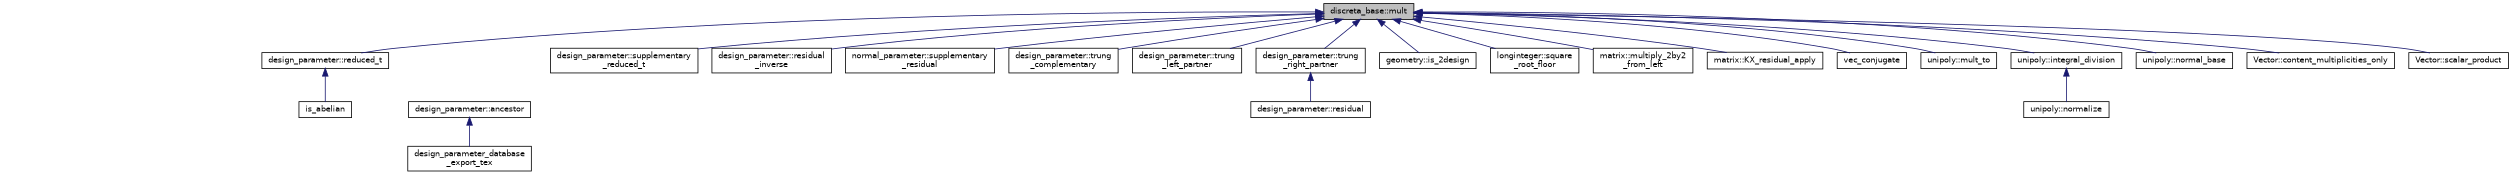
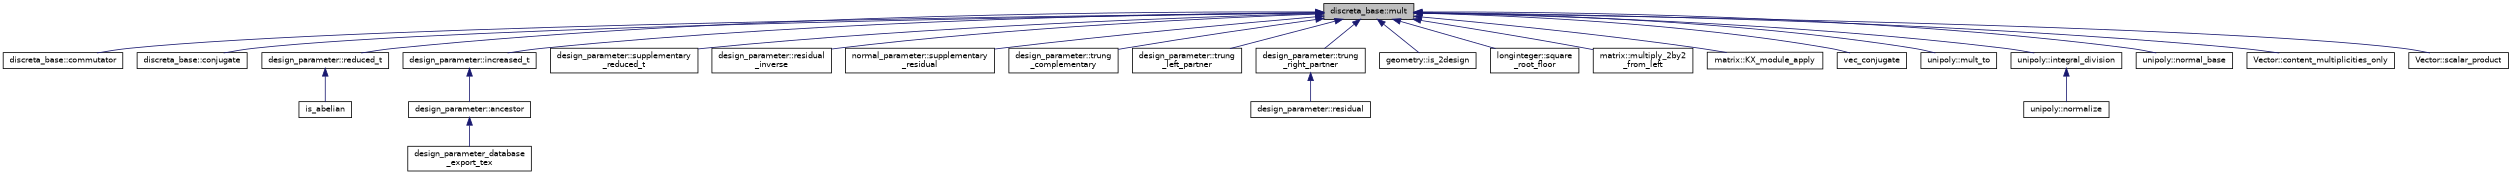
  digraph {
    rankdir=TB
    node [color=black fillcolor=white fontname=Helvetica fontsize=10 shape=record style=filled]
    edge [color=midnightblue dir=back fontname=Helvetica fontsize=10 labelfontname=Helvetica labelfontsize=10 style=solid]
    n1 [fillcolor=grey75 fontcolor=black height=0.2 label="discreta_base::mult" width=0.4]
+   n2 [height=0.2 label="discreta_base::commutator" width=0.4]
+   n3 [height=0.2 label="discreta_base::conjugate" width=0.4]
    n4 [height=0.2 label="design_parameter::reduced_t" width=0.4]
+   n5 [height=0.2 label="design_parameter::increased_t" width=0.4]
    n6 [height=0.2 label="design_parameter::supplementary\l_reduced_t" width=0.4]
    n7 [height=0.2 label="design_parameter::residual\l_inverse" width=0.4]
    n8 [height=0.2 label="normal_parameter::supplementary\l_residual" width=0.4]
    n9 [height=0.2 label="design_parameter::trung\l_complementary" width=0.4]
    n10 [height=0.2 label="design_parameter::trung\l_left_partner" width=0.4]
    n11 [height=0.2 label="design_parameter::trung\l_right_partner" width=0.4]
    n12 [height=0.2 label="geometry::is_2design" width=0.4]
    n13 [height=0.2 label="longinteger::square\l_root_floor" width=0.4]
    n14 [height=0.2 label="matrix::multiply_2by2\l_from_left" width=0.4]
-   n15 [height=0.2 label="matrix::KX_residual_apply" width=0.4]
+   n15 [height=0.2 label="matrix::KX_module_apply" width=0.4]
    n16 [height=0.2 label=vec_conjugate width=0.4]
    n17 [height=0.2 label="unipoly::mult_to" width=0.4]
    n18 [height=0.2 label="unipoly::integral_division" width=0.4]
    n19 [height=0.2 label="unipoly::normal_base" width=0.4]
    n20 [height=0.2 label="Vector::content_multiplicities_only" width=0.4]
    n21 [height=0.2 label="Vector::scalar_product" width=0.4]
    n22 [height=0.2 label=is_abelian width=0.4]
    n23 [height=0.2 label="design_parameter::ancestor" width=0.4]
    n24 [height=0.2 label="design_parameter::residual" width=0.4]
    n25 [height=0.2 label="unipoly::normalize" width=0.4]
    n26 [height=0.2 label="design_parameter_database\l_export_tex" width=0.4]
+   n1 -> n2
+   n1 -> n3
    n1 -> n4
+   n1 -> n5
    n1 -> n6
    n1 -> n7
    n1 -> n8
    n1 -> n9
    n1 -> n10
    n1 -> n11
    n1 -> n12
    n1 -> n13
    n1 -> n14
    n1 -> n15
    n1 -> n16
    n1 -> n17
    n1 -> n18
    n1 -> n19
    n1 -> n20
    n1 -> n21
    n4 -> n22
+   n5 -> n23
    n11 -> n24
    n18 -> n25
    n23 -> n26
  }
